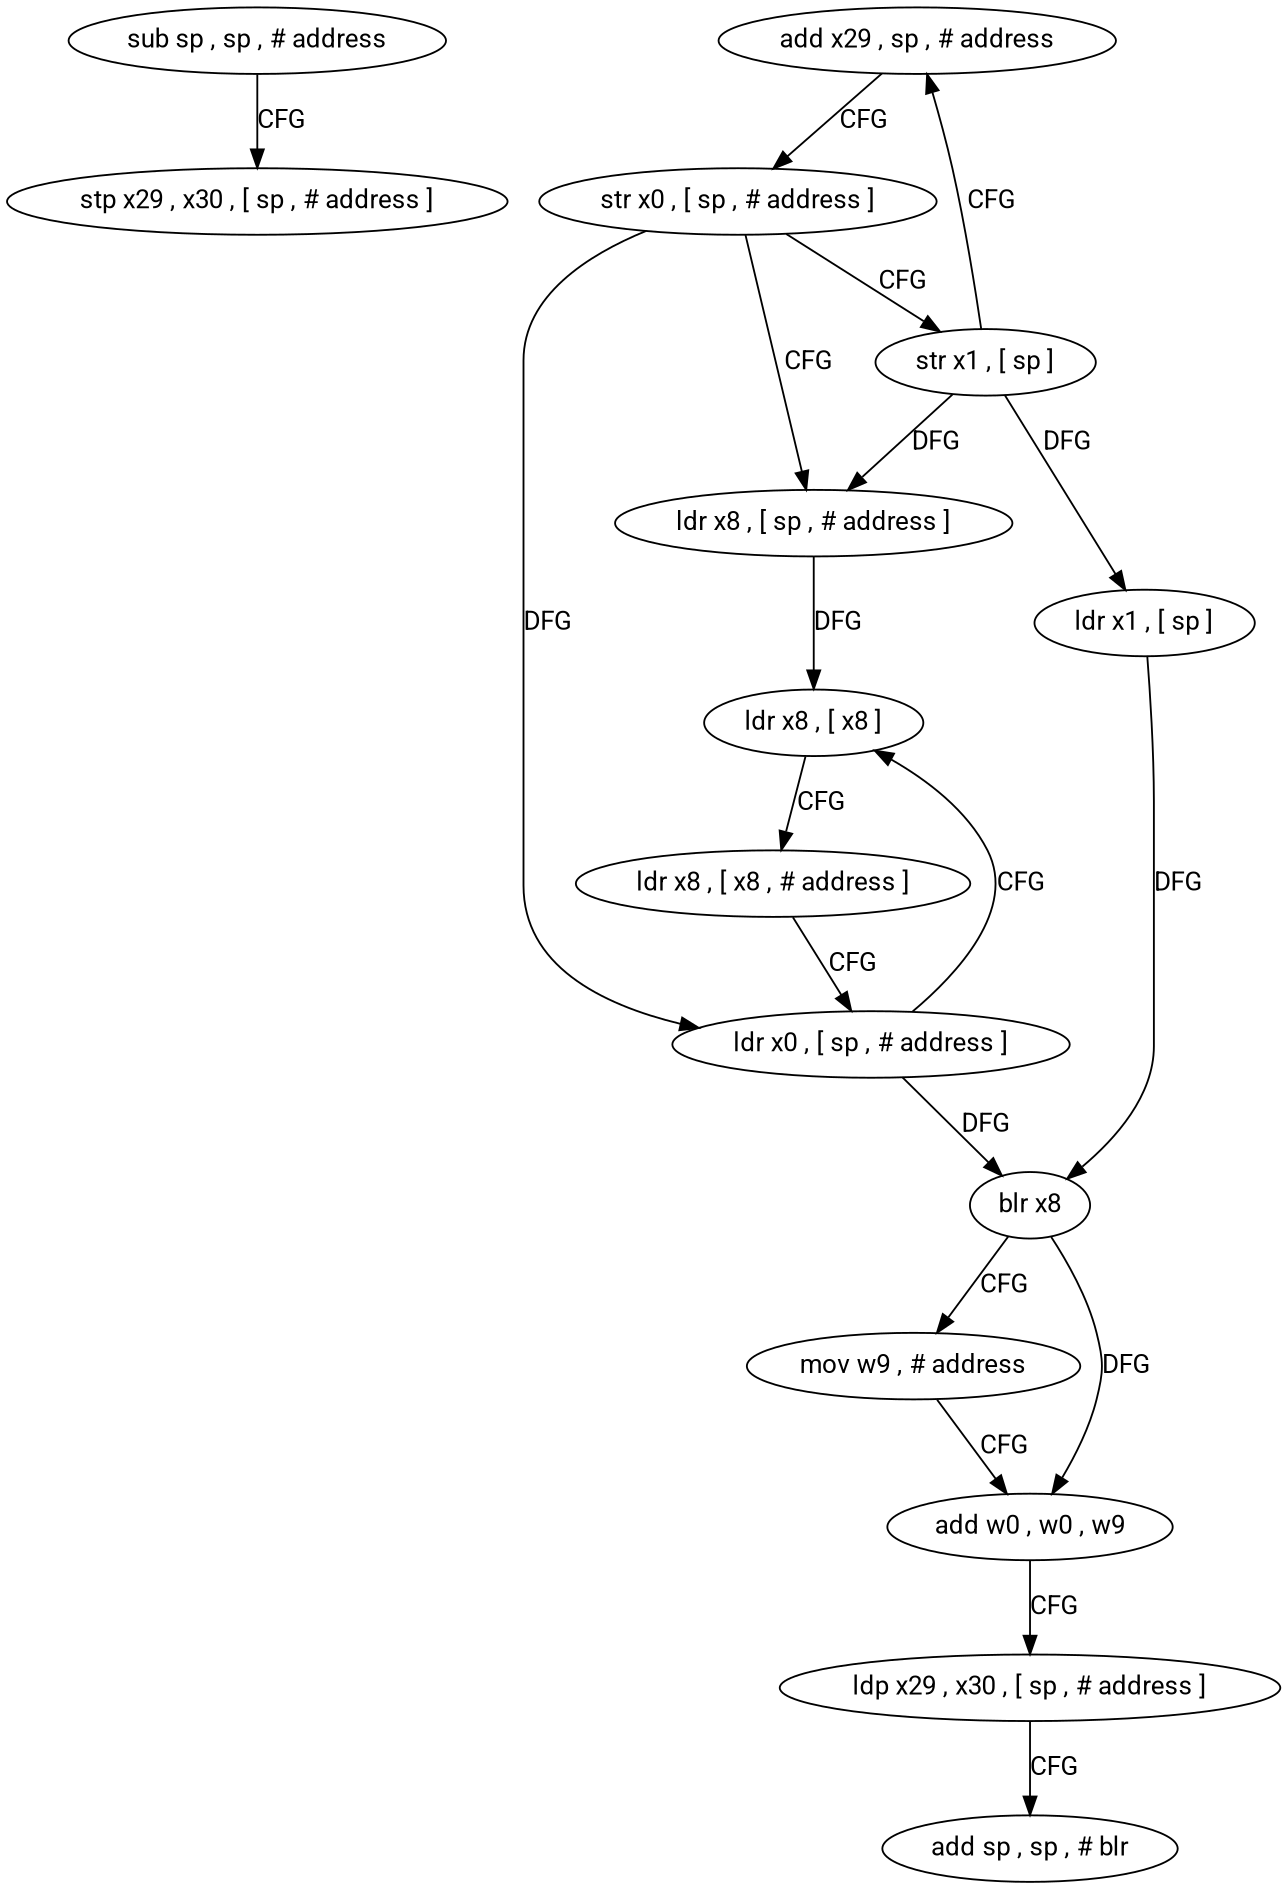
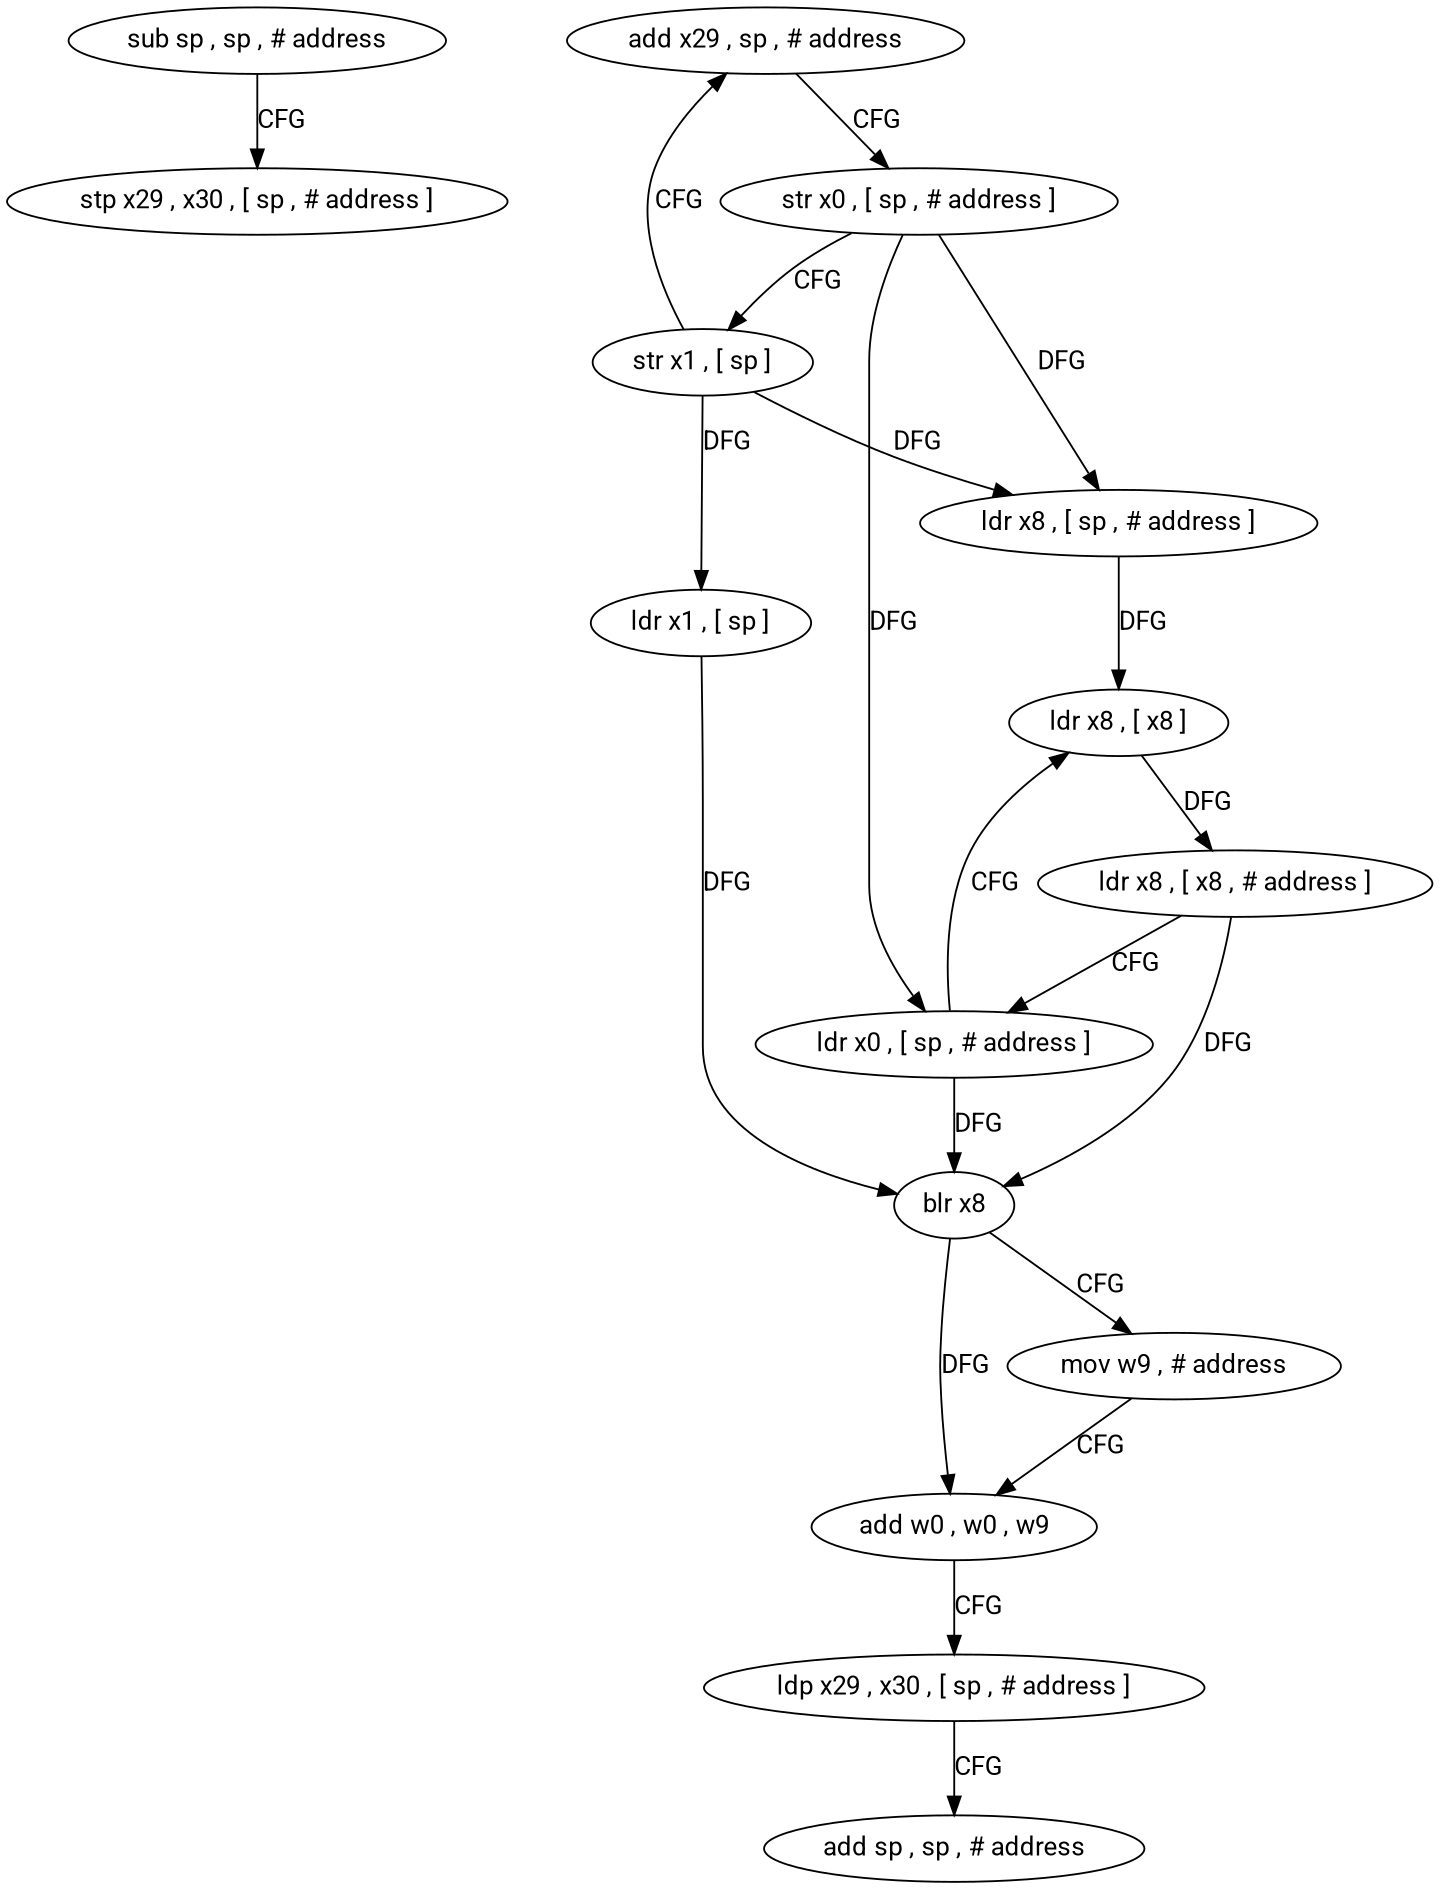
  digraph {
    fontname=Roboto
    node [fontname=Roboto]
    edge [fontname=Roboto]
    n1 [label="sub sp , sp , # address"]
    n2 [label="stp x29 , x30 , [ sp , # address ]"]
    n3 [label="add x29 , sp , # address"]
    n4 [label="str x0 , [ sp , # address ]"]
    n5 [label="str x1 , [ sp ]"]
    n6 [label="ldr x8 , [ sp , # address ]"]
    n7 [label="ldr x0 , [ sp , # address ]"]
    n8 [label="ldr x1 , [ sp ]"]
    n9 [label="ldr x8 , [ x8 ]"]
    n10 [label="blr x8"]
    n11 [label="ldr x8 , [ x8 , # address ]"]
    n12 [label="mov w9 , # address"]
    n13 [label="add w0 , w0 , w9"]
    n14 [label="ldp x29 , x30 , [ sp , # address ]"]
-   n15 [label="add sp , sp , # blr"]
+   n15 [label="add sp , sp , # address"]
    n1 -> n2 [label=CFG]
    n3 -> n4 [label=CFG]
    n4 -> n5 [label=CFG]
-   n4 -> n6 [label=CFG]
+   n4 -> n6 [label=DFG]
    n4 -> n7 [label=DFG]
    n5 -> n3 [label=CFG]
    n5 -> n6 [label=DFG]
    n5 -> n8 [label=DFG]
    n6 -> n9 [label=DFG]
    n7 -> n9 [label=CFG]
    n7 -> n10 [label=DFG]
    n8 -> n10 [label=DFG]
-   n9 -> n11 [label=CFG]
+   n9 -> n11 [label=DFG]
    n10 -> n12 [label=CFG]
    n10 -> n13 [label=DFG]
    n11 -> n7 [label=CFG]
+   n11 -> n10 [label=DFG]
    n12 -> n13 [label=CFG]
    n13 -> n14 [label=CFG]
    n14 -> n15 [label=CFG]
  }
